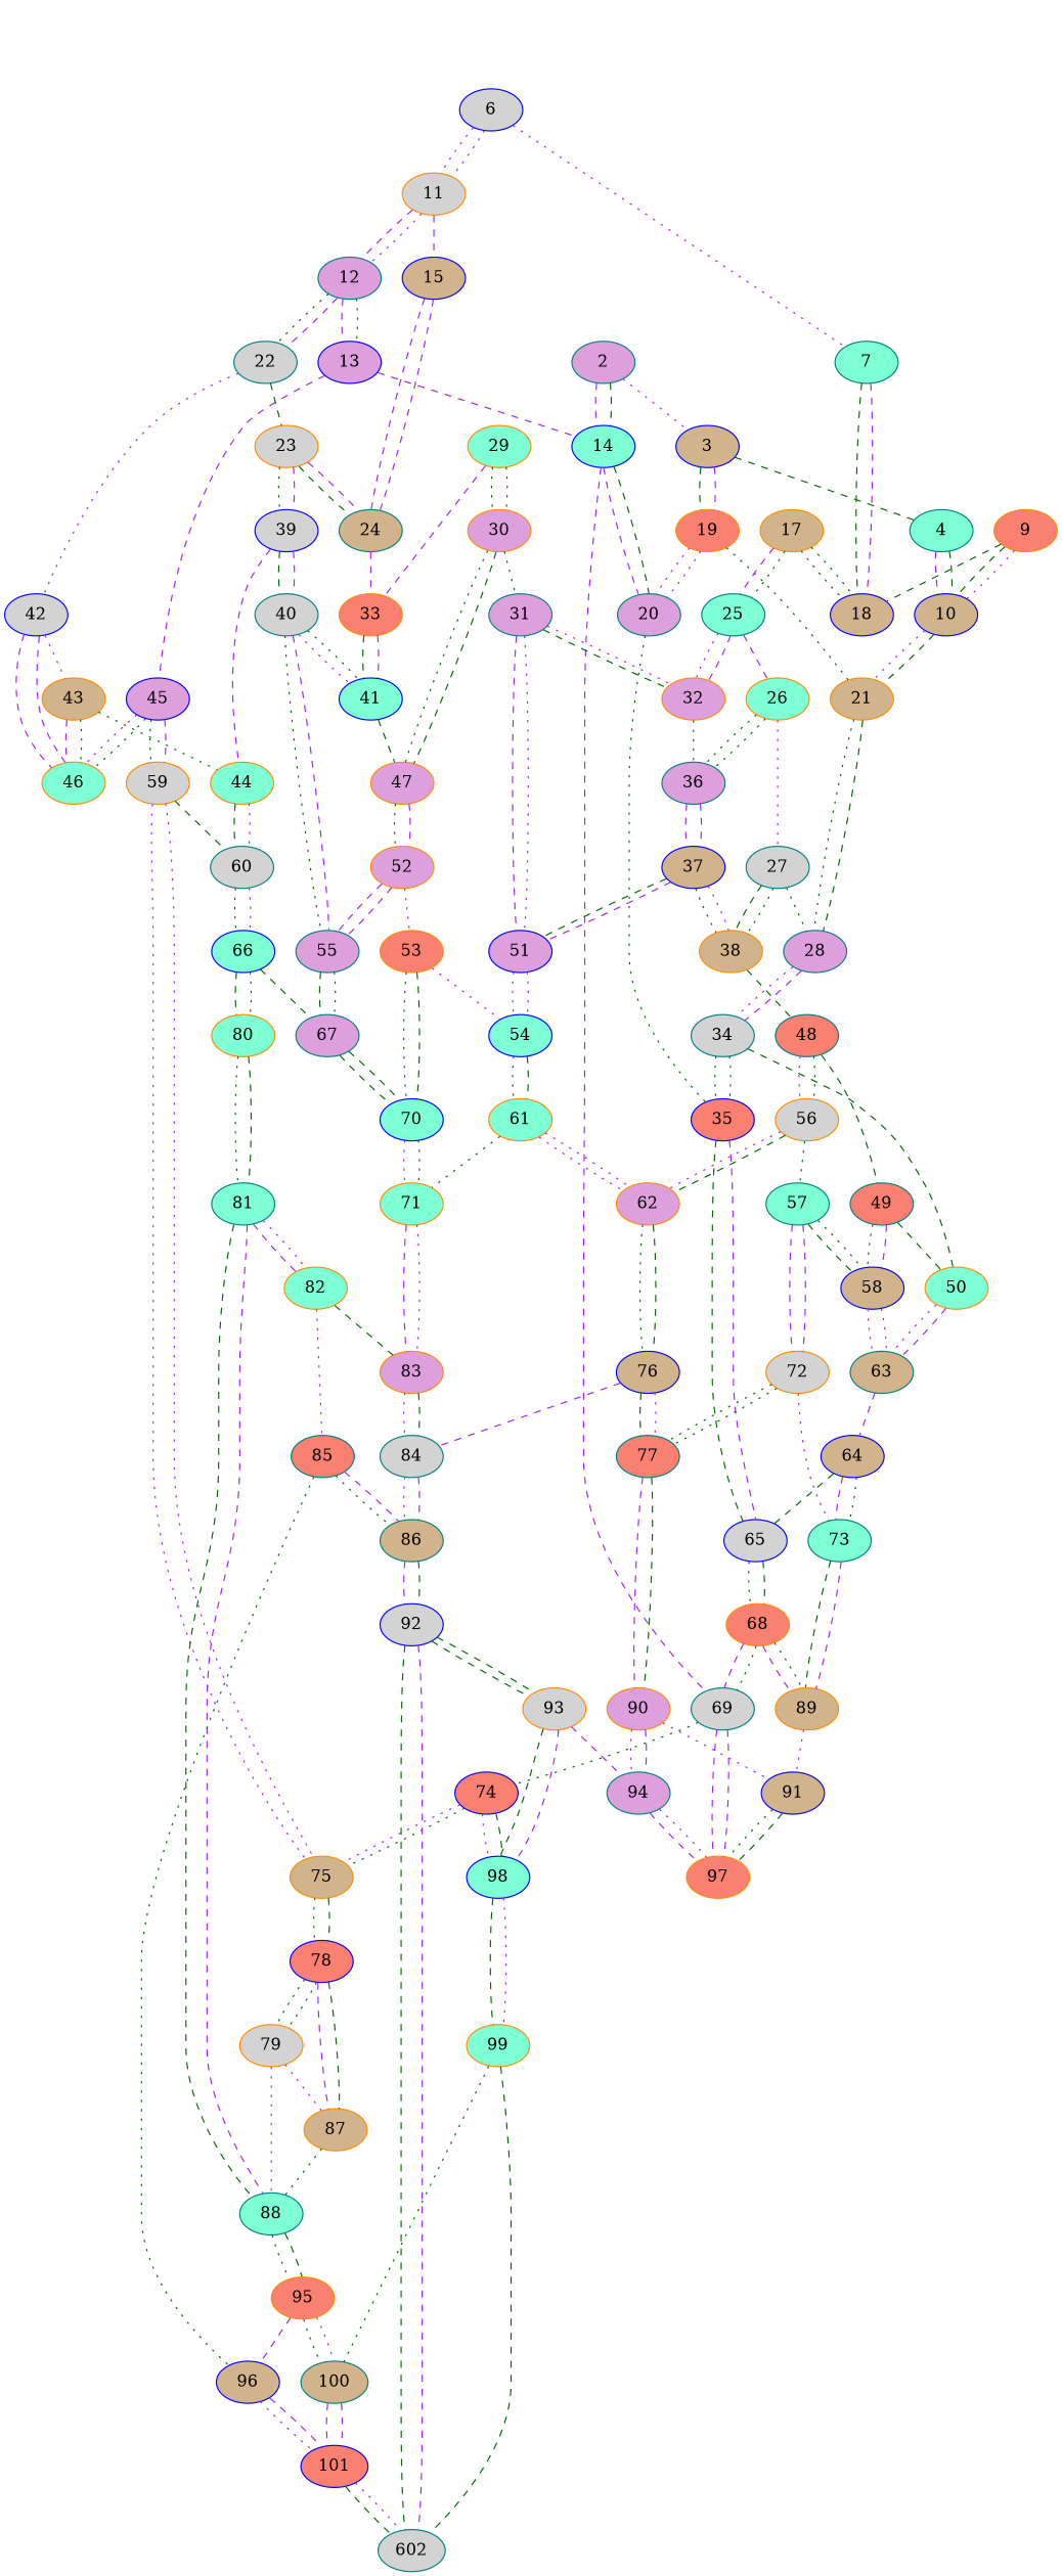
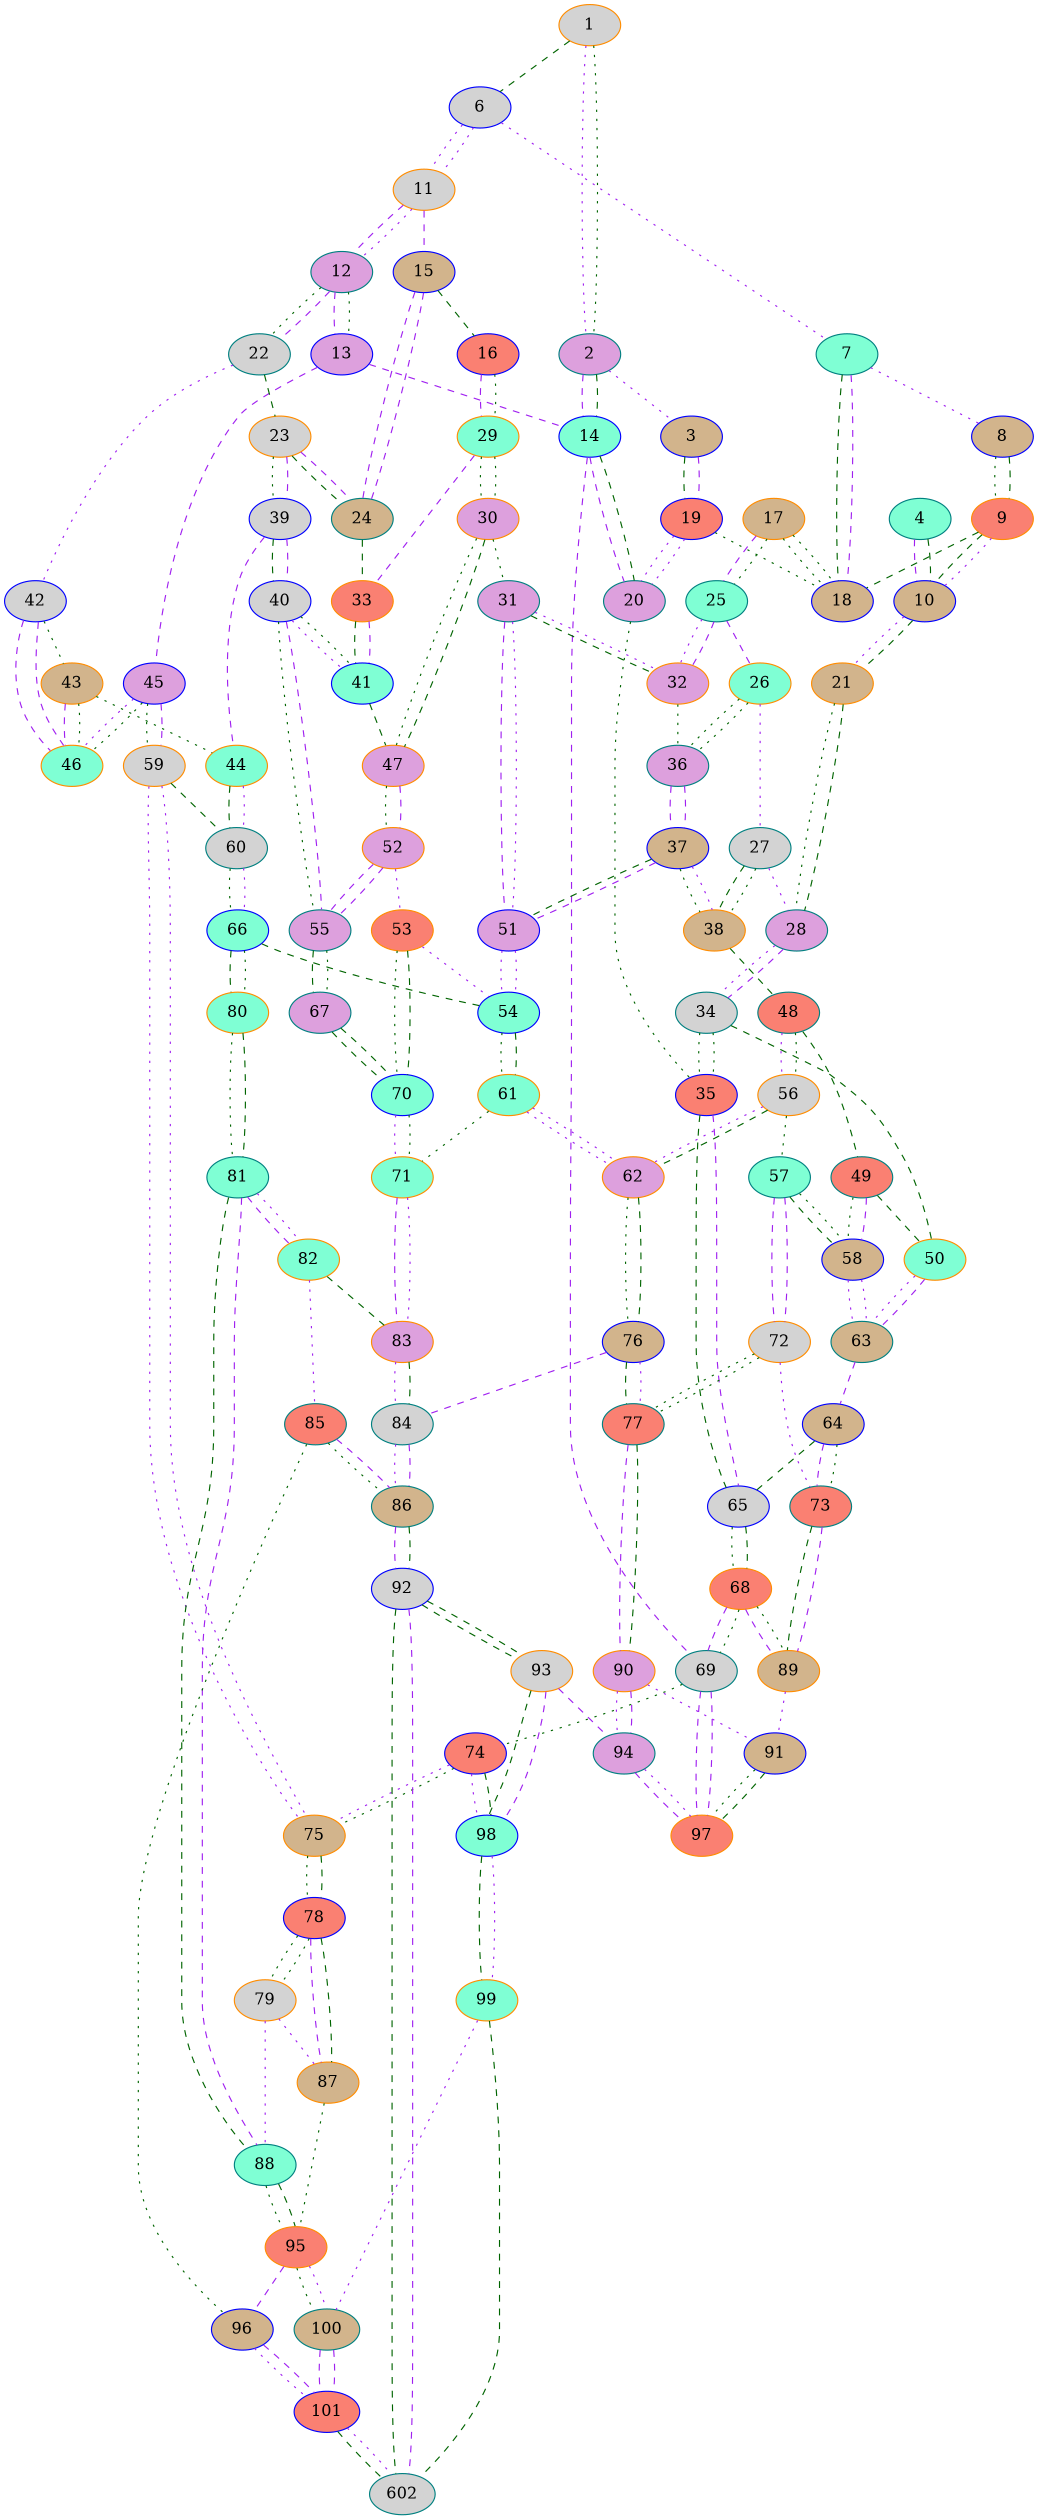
  graph {
    node [color=darkorange fillcolor=aquamarine style=filled]
    edge [color=purple style=dashed]
+   1 [fillcolor=lightgrey]
    2 [color=teal fillcolor=plum]
    6 [color=blue fillcolor=lightgrey]
    3 [color=blue fillcolor=tan]
    14 [color=blue]
    7 [color=teal]
    11 [fillcolor=lightgrey]
    4 [color=teal]
-   19 [fillcolor=salmon]
+   19 [color=blue fillcolor=salmon]
    20 [color=teal fillcolor=plum]
    69 [color=teal fillcolor=lightgrey]
    10 [color=blue fillcolor=tan]
    21 [fillcolor=tan]
+   8 [color=blue fillcolor=tan]
    9 [fillcolor=salmon]
    18 [color=blue fillcolor=tan]
    12 [color=teal fillcolor=plum]
    15 [color=blue fillcolor=tan]
    28 [color=teal fillcolor=plum]
    13 [color=blue fillcolor=plum]
    22 [color=teal fillcolor=lightgrey]
+   16 [color=blue fillcolor=salmon]
    24 [color=teal fillcolor=tan]
    45 [color=blue fillcolor=plum]
    23 [fillcolor=lightgrey]
    42 [color=blue fillcolor=lightgrey]
    46
    59 [fillcolor=lightgrey]
    74 [color=blue fillcolor=salmon]
    75 [fillcolor=tan]
    98 [color=blue]
    35 [color=blue fillcolor=salmon]
    97 [fillcolor=salmon]
    29
    33 [fillcolor=salmon]
    17 [fillcolor=tan]
    25 [color=teal]
    30 [fillcolor=plum]
    26
    32 [fillcolor=plum]
    65 [color=blue fillcolor=lightgrey]
    34 [color=teal fillcolor=lightgrey]
    39 [color=blue fillcolor=lightgrey]
    43 [fillcolor=tan]
-   40 [color=teal fillcolor=lightgrey]
+   40 [color=blue fillcolor=lightgrey]
    44
    41 [color=blue]
    27 [color=teal fillcolor=lightgrey]
    36 [color=teal fillcolor=plum]
    38 [fillcolor=tan]
    37 [color=blue fillcolor=tan]
    48 [color=teal fillcolor=salmon]
    50
    31 [color=teal fillcolor=plum]
    47 [fillcolor=plum]
    51 [color=blue fillcolor=plum]
    52 [fillcolor=plum]
    54 [color=blue]
    63 [color=teal fillcolor=tan]
    68 [fillcolor=salmon]
    49 [color=teal fillcolor=salmon]
    56 [fillcolor=lightgrey]
    55 [color=teal fillcolor=plum]
    60 [color=teal fillcolor=lightgrey]
    67 [color=teal fillcolor=plum]
    66 [color=blue]
    53 [fillcolor=salmon]
    58 [color=blue fillcolor=tan]
    57 [color=teal]
    62 [fillcolor=plum]
    64 [color=blue fillcolor=tan]
    61
    70 [color=blue]
    71
    72 [fillcolor=lightgrey]
    76 [color=blue fillcolor=tan]
-   73 [color=teal]
+   73 [color=teal fillcolor=salmon]
    77 [color=teal fillcolor=salmon]
    78 [color=blue fillcolor=salmon]
    80
    83 [fillcolor=plum]
    84 [color=teal fillcolor=lightgrey]
    89 [fillcolor=tan]
    81 [color=teal]
    91 [color=blue fillcolor=tan]
    90 [fillcolor=plum]
    99
    79 [fillcolor=lightgrey]
    87 [fillcolor=tan]
    86 [color=teal fillcolor=tan]
    94 [color=teal fillcolor=plum]
    88 [color=teal]
    82
    85 [color=teal fillcolor=salmon]
    95 [fillcolor=salmon]
    96 [color=blue fillcolor=tan]
    92 [color=blue fillcolor=lightgrey]
    101 [color=blue fillcolor=salmon]
    93 [fillcolor=lightgrey]
    n100 [color=teal fillcolor=lightgrey label=602]
    100 [color=teal fillcolor=tan]
+   1 -- 2 [style=dotted]
+   1 -- 2 [color=darkgreen style=dotted]
+   1 -- 6 [color=darkgreen]
    2 -- 3 [style=dotted]
    2 -- 14
    2 -- 14 [color=darkgreen]
    6 -- 7 [style=dotted]
    6 -- 11 [style=dotted]
    6 -- 11 [style=dotted]
-   3 -- 4 [color=darkgreen]
    3 -- 19 [color=darkgreen]
    3 -- 19
    14 -- 20
    14 -- 20 [color=darkgreen]
    14 -- 69
+   7 -- 8 [style=dotted]
    7 -- 18 [color=darkgreen]
    7 -- 18
    11 -- 12
    11 -- 12 [style=dotted]
    11 -- 15
    4 -- 10
    4 -- 10 [color=darkgreen]
    19 -- 20 [style=dotted]
    19 -- 20 [style=dotted]
-   19 -- 21 [color=darkgreen style=dotted]
+   19 -- 18 [color=darkgreen style=dotted]
    20 -- 35 [color=darkgreen style=dotted]
    69 -- 74 [color=darkgreen style=dotted]
    69 -- 97
    69 -- 97
    10 -- 21 [style=dotted]
    10 -- 21 [color=darkgreen]
    21 -- 28 [color=darkgreen style=dotted]
    21 -- 28 [color=darkgreen]
+   8 -- 9 [color=darkgreen style=dotted]
+   8 -- 9 [color=darkgreen]
    9 -- 10 [color=darkgreen]
    9 -- 10 [style=dotted]
    9 -- 18 [color=darkgreen]
    12 -- 13
    12 -- 13 [color=darkgreen style=dotted]
    12 -- 22 [color=darkgreen style=dotted]
    12 -- 22
+   15 -- 16 [color=darkgreen]
    15 -- 24
    15 -- 24
    28 -- 34 [style=dotted]
    28 -- 34
    13 -- 14
    13 -- 45
    22 -- 23 [color=darkgreen]
    22 -- 42 [style=dotted]
-   24 -- 33
+   16 -- 29
+   16 -- 29 [color=darkgreen style=dotted]
+   24 -- 33 [color=darkgreen]
    45 -- 46 [style=dotted]
    45 -- 46 [color=darkgreen style=dotted]
    45 -- 59 [color=darkgreen style=dotted]
    45 -- 59
    23 -- 24 [color=darkgreen]
    23 -- 24
    23 -- 39 [color=darkgreen style=dotted]
    23 -- 39
    42 -- 46
    42 -- 46
-   42 -- 43 [style=dotted]
+   42 -- 43 [color=darkgreen style=dotted]
    59 -- 75 [style=dotted]
    59 -- 75 [style=dotted]
    59 -- 60 [color=darkgreen]
    74 -- 75 [style=dotted]
    74 -- 75 [color=darkgreen style=dotted]
    74 -- 98 [style=dotted]
    74 -- 98 [color=darkgreen]
    75 -- 78 [color=darkgreen style=dotted]
    75 -- 78 [color=darkgreen]
    98 -- 99 [color=darkgreen]
    98 -- 99 [style=dotted]
    35 -- 65 [color=darkgreen]
    35 -- 65
    29 -- 33
    29 -- 30 [color=darkgreen style=dotted]
    29 -- 30 [color=darkgreen style=dotted]
    33 -- 41 [color=darkgreen]
    33 -- 41
    17 -- 18 [color=darkgreen style=dotted]
    17 -- 18 [color=darkgreen style=dotted]
    17 -- 25
    17 -- 25 [color=darkgreen style=dotted]
    25 -- 26
    25 -- 32 [style=dotted]
    25 -- 32
    30 -- 31 [color=darkgreen style=dotted]
    30 -- 47 [color=darkgreen style=dotted]
    30 -- 47 [color=darkgreen]
    26 -- 27 [style=dotted]
    26 -- 36 [color=darkgreen style=dotted]
    26 -- 36 [color=darkgreen style=dotted]
    32 -- 36 [color=darkgreen style=dotted]
    65 -- 68 [color=darkgreen style=dotted]
    65 -- 68 [color=darkgreen]
    34 -- 35 [color=darkgreen style=dotted]
    34 -- 35 [color=darkgreen style=dotted]
    34 -- 50 [color=darkgreen]
    39 -- 40 [color=darkgreen]
    39 -- 40
    39 -- 44
    43 -- 46
    43 -- 46 [color=darkgreen style=dotted]
    43 -- 44 [color=darkgreen style=dotted]
    40 -- 41 [style=dotted]
    40 -- 41 [color=darkgreen style=dotted]
    40 -- 55 [color=darkgreen style=dotted]
    40 -- 55
    44 -- 60 [color=darkgreen]
    44 -- 60 [style=dotted]
    41 -- 47 [color=darkgreen]
-   27 -- 28 [color=darkgreen style=dotted]
+   27 -- 28 [style=dotted]
    27 -- 38 [color=darkgreen]
    27 -- 38 [color=darkgreen style=dotted]
    36 -- 37
    36 -- 37
    38 -- 48 [color=darkgreen]
    37 -- 38 [color=darkgreen style=dotted]
    37 -- 38 [style=dotted]
    37 -- 51 [color=darkgreen]
    37 -- 51
    48 -- 49 [color=darkgreen]
    48 -- 56 [style=dotted]
    48 -- 56 [color=darkgreen style=dotted]
    50 -- 63 [style=dotted]
    50 -- 63
    31 -- 32 [color=darkgreen]
    31 -- 32 [style=dotted]
    31 -- 51
    31 -- 51 [style=dotted]
    47 -- 52 [color=darkgreen style=dotted]
    47 -- 52
    51 -- 54 [style=dotted]
    51 -- 54 [style=dotted]
    52 -- 55
    52 -- 55
    52 -- 53 [style=dotted]
    54 -- 61 [color=darkgreen style=dotted]
    54 -- 61 [color=darkgreen]
    63 -- 64
    68 -- 69
    68 -- 69 [color=darkgreen style=dotted]
    68 -- 89
    68 -- 89 [color=darkgreen style=dotted]
    49 -- 50 [color=darkgreen]
    49 -- 58 [color=darkgreen style=dotted]
    49 -- 58
    56 -- 57 [color=darkgreen style=dotted]
    56 -- 62 [style=dotted]
    56 -- 62 [color=darkgreen]
    55 -- 67 [color=darkgreen]
    55 -- 67 [color=darkgreen style=dotted]
    60 -- 66 [color=darkgreen style=dotted]
    60 -- 66 [style=dotted]
    67 -- 70 [color=darkgreen]
    67 -- 70 [color=darkgreen]
-   66 -- 67 [color=darkgreen]
+   66 -- 54 [color=darkgreen]
    66 -- 80 [color=darkgreen]
    66 -- 80 [color=darkgreen style=dotted]
    53 -- 54 [style=dotted]
    53 -- 70 [color=darkgreen style=dotted]
    53 -- 70 [color=darkgreen]
    58 -- 63 [style=dotted]
    58 -- 63 [style=dotted]
    57 -- 58 [color=darkgreen]
    57 -- 58 [color=darkgreen style=dotted]
    57 -- 72
    57 -- 72
    62 -- 76 [color=darkgreen style=dotted]
    62 -- 76 [color=darkgreen]
    64 -- 65 [color=darkgreen]
    64 -- 73
    64 -- 73 [color=darkgreen style=dotted]
    61 -- 62 [style=dotted]
    61 -- 62 [style=dotted]
    61 -- 71 [color=darkgreen style=dotted]
    70 -- 71 [style=dotted]
    70 -- 71 [color=darkgreen style=dotted]
    71 -- 83
    71 -- 83 [style=dotted]
    72 -- 73 [style=dotted]
    72 -- 77 [color=darkgreen style=dotted]
    72 -- 77 [color=darkgreen style=dotted]
    76 -- 77 [color=darkgreen]
    76 -- 77 [style=dotted]
    76 -- 84
    73 -- 89 [color=darkgreen]
    73 -- 89
    77 -- 90
    77 -- 90 [color=darkgreen]
    78 -- 79 [color=darkgreen style=dotted]
    78 -- 79 [color=darkgreen style=dotted]
    78 -- 87
    78 -- 87 [color=darkgreen]
    80 -- 81 [color=darkgreen style=dotted]
    80 -- 81 [color=darkgreen]
    83 -- 84 [style=dotted]
    83 -- 84 [color=darkgreen]
    84 -- 86 [style=dotted]
    84 -- 86
    89 -- 91 [style=dotted]
    81 -- 88 [color=darkgreen]
    81 -- 88
    81 -- 82
    81 -- 82 [style=dotted]
    91 -- 97 [color=darkgreen style=dotted]
    91 -- 97 [color=darkgreen]
    90 -- 91 [style=dotted]
    90 -- 94 [style=dotted]
    90 -- 94
    99 -- n100 [color=darkgreen]
-   99 -- 100 [color=darkgreen style=dotted]
+   99 -- 100 [style=dotted]
    79 -- 87 [style=dotted]
    79 -- 88 [style=dotted]
-   87 -- 88 [color=darkgreen style=dotted]
+   87 -- 95 [color=darkgreen style=dotted]
    86 -- 92
    86 -- 92 [color=darkgreen]
    94 -- 97
    94 -- 97 [style=dotted]
    88 -- 95 [color=darkgreen style=dotted]
    88 -- 95 [color=darkgreen]
    82 -- 83 [color=darkgreen]
    82 -- 85 [style=dotted]
    85 -- 86 [color=darkgreen style=dotted]
    85 -- 86
    85 -- 96 [color=darkgreen style=dotted]
    95 -- 96
    95 -- 100 [color=darkgreen style=dotted]
    95 -- 100 [style=dotted]
    96 -- 101 [style=dotted]
    96 -- 101
    92 -- 93 [color=darkgreen]
    92 -- 93 [color=darkgreen]
    92 -- n100 [color=darkgreen]
    92 -- n100
    101 -- n100 [color=darkgreen]
    101 -- n100 [style=dotted]
    93 -- 98 [color=darkgreen]
    93 -- 98
    93 -- 94
    100 -- 101
    100 -- 101
  }
